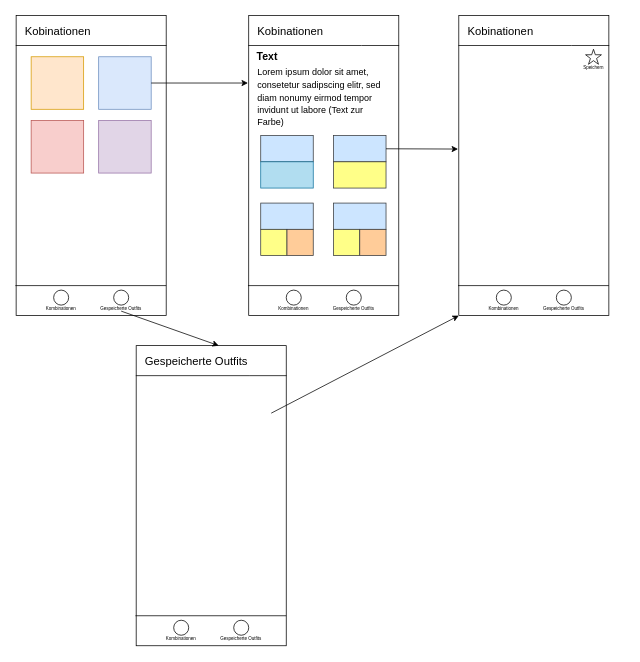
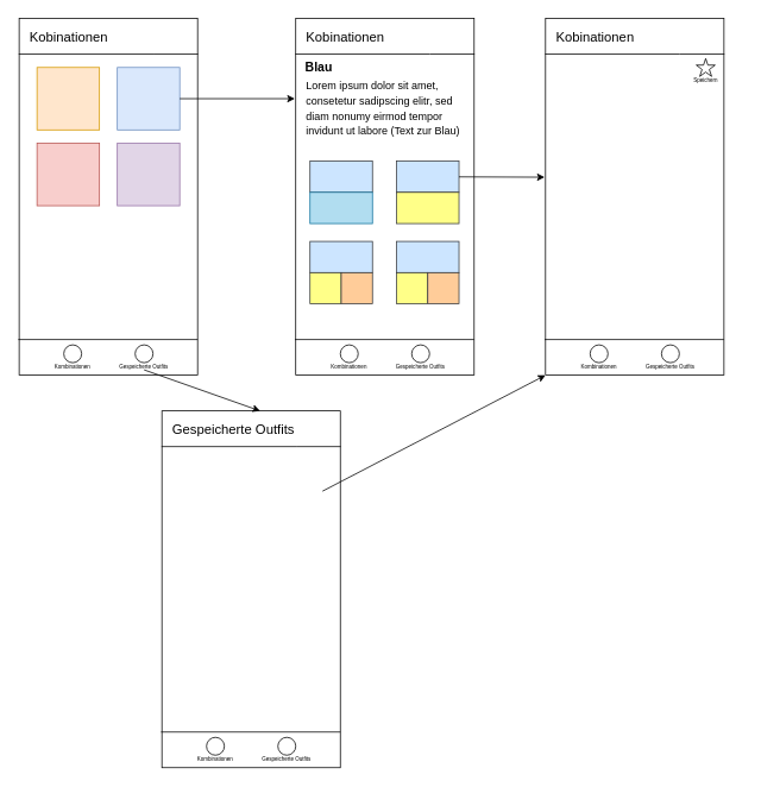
  <mxCell id="0" />
  <mxCell id="1" parent="0" />
  <mxCell id="2" value="" style="rounded=0;whiteSpace=wrap;html=1;" vertex="1" parent="1"><mxGeometry x="21" y="20" width="200" height="400" as="geometry" /></mxCell>
  <mxCell id="3" value="Kobinationen" style="text;html=1;strokeColor=none;fillColor=none;align=left;verticalAlign=middle;whiteSpace=wrap;rounded=0;fontSize=15;" vertex="1" parent="1"><mxGeometry x="31" y="20" width="200" height="40" as="geometry" /></mxCell>
  <mxCell id="4" value="" style="endArrow=none;html=1;rounded=0;exitX=-0.005;exitY=0.095;exitDx=0;exitDy=0;exitPerimeter=0;" edge="1" parent="1"><mxGeometry width="50" height="50" relative="1" as="geometry"><mxPoint x="20" y="380" as="sourcePoint" /><mxPoint x="221" y="380" as="targetPoint" /></mxGeometry></mxCell>
  <mxCell id="5" value="" style="endArrow=none;html=1;rounded=0;exitX=-0.005;exitY=0.095;exitDx=0;exitDy=0;exitPerimeter=0;" edge="1" parent="1"><mxGeometry width="50" height="50" relative="1" as="geometry"><mxPoint x="20.5" y="60" as="sourcePoint" /><mxPoint x="221.5" y="60" as="targetPoint" /><Array as="points"><mxPoint x="171.5" y="60" /></Array></mxGeometry></mxCell>
  <mxCell id="6" value="" style="ellipse;whiteSpace=wrap;html=1;aspect=fixed;fontSize=15;align=left;" vertex="1" parent="1"><mxGeometry x="71" y="386" width="20" height="20" as="geometry" /></mxCell>
  <mxCell id="7" value="" style="ellipse;whiteSpace=wrap;html=1;aspect=fixed;fontSize=15;align=left;" vertex="1" parent="1"><mxGeometry x="151" y="386" width="20" height="20" as="geometry" /></mxCell>
  <mxCell id="8" value="&lt;font style=&quot;font-size: 6px&quot;&gt;Kombinationen&lt;/font&gt;" style="text;html=1;strokeColor=none;fillColor=none;align=center;verticalAlign=middle;whiteSpace=wrap;rounded=0;fontSize=12;" vertex="1" parent="1"><mxGeometry x="41" y="406" width="80" height="6" as="geometry" /></mxCell>
  <mxCell id="9" value="&lt;font style=&quot;font-size: 6px&quot;&gt;Gespeicherte Outfits&lt;br&gt;&lt;/font&gt;" style="text;html=1;strokeColor=none;fillColor=none;align=center;verticalAlign=middle;whiteSpace=wrap;rounded=0;fontSize=12;" vertex="1" parent="1"><mxGeometry x="121" y="404" width="80" height="10" as="geometry" /></mxCell>
  <mxCell id="10" value="" style="whiteSpace=wrap;html=1;aspect=fixed;fontSize=6;align=left;fillColor=#ffe6cc;strokeColor=#d79b00;" vertex="1" parent="1"><mxGeometry x="41" y="75" width="70" height="70" as="geometry" /></mxCell>
  <mxCell id="11" value="" style="whiteSpace=wrap;html=1;aspect=fixed;fontSize=6;align=left;fillColor=#dae8fc;strokeColor=#6c8ebf;" vertex="1" parent="1"><mxGeometry x="131" y="75" width="70" height="70" as="geometry" /></mxCell>
  <mxCell id="12" value="" style="whiteSpace=wrap;html=1;aspect=fixed;fontSize=6;align=left;fillColor=#f8cecc;strokeColor=#b85450;" vertex="1" parent="1"><mxGeometry x="41" y="160" width="70" height="70" as="geometry" /></mxCell>
  <mxCell id="13" value="" style="whiteSpace=wrap;html=1;aspect=fixed;fontSize=6;align=left;fillColor=#e1d5e7;strokeColor=#9673a6;" vertex="1" parent="1"><mxGeometry x="131" y="160" width="70" height="70" as="geometry" /></mxCell>
  <mxCell id="14" value="" style="rounded=0;whiteSpace=wrap;html=1;" vertex="1" parent="1"><mxGeometry x="331" y="20" width="200" height="400" as="geometry" /></mxCell>
  <mxCell id="15" value="Kobinationen" style="text;html=1;strokeColor=none;fillColor=none;align=left;verticalAlign=middle;whiteSpace=wrap;rounded=0;fontSize=15;" vertex="1" parent="1"><mxGeometry x="341" y="20" width="200" height="40" as="geometry" /></mxCell>
  <mxCell id="16" value="" style="endArrow=none;html=1;rounded=0;exitX=-0.005;exitY=0.095;exitDx=0;exitDy=0;exitPerimeter=0;" edge="1" parent="1"><mxGeometry width="50" height="50" relative="1" as="geometry"><mxPoint x="330" y="380" as="sourcePoint" /><mxPoint x="531" y="380" as="targetPoint" /></mxGeometry></mxCell>
  <mxCell id="17" value="" style="endArrow=none;html=1;rounded=0;exitX=-0.005;exitY=0.095;exitDx=0;exitDy=0;exitPerimeter=0;" edge="1" parent="1"><mxGeometry width="50" height="50" relative="1" as="geometry"><mxPoint x="330.5" y="60" as="sourcePoint" /><mxPoint x="531.5" y="60" as="targetPoint" /><Array as="points"><mxPoint x="481.5" y="60" /></Array></mxGeometry></mxCell>
  <mxCell id="18" value="" style="ellipse;whiteSpace=wrap;html=1;aspect=fixed;fontSize=15;align=left;" vertex="1" parent="1"><mxGeometry x="381" y="386" width="20" height="20" as="geometry" /></mxCell>
  <mxCell id="19" value="" style="ellipse;whiteSpace=wrap;html=1;aspect=fixed;fontSize=15;align=left;" vertex="1" parent="1"><mxGeometry x="461" y="386" width="20" height="20" as="geometry" /></mxCell>
  <mxCell id="20" value="&lt;font style=&quot;font-size: 6px&quot;&gt;Kombinationen&lt;/font&gt;" style="text;html=1;strokeColor=none;fillColor=none;align=center;verticalAlign=middle;whiteSpace=wrap;rounded=0;fontSize=12;" vertex="1" parent="1"><mxGeometry x="351" y="406" width="80" height="6" as="geometry" /></mxCell>
  <mxCell id="21" value="&lt;font style=&quot;font-size: 6px&quot;&gt;Gespeicherte Outfits&lt;br&gt;&lt;/font&gt;" style="text;html=1;strokeColor=none;fillColor=none;align=center;verticalAlign=middle;whiteSpace=wrap;rounded=0;fontSize=12;" vertex="1" parent="1"><mxGeometry x="431" y="404" width="80" height="10" as="geometry" /></mxCell>
  <mxCell id="22" value="" style="endArrow=classic;html=1;rounded=0;fontSize=6;" edge="1" parent="1" source="11"><mxGeometry width="50" height="50" relative="1" as="geometry"><mxPoint x="240" y="125" as="sourcePoint" /><mxPoint x="330" y="110" as="targetPoint" /></mxGeometry></mxCell>
- <mxCell id="23" value="&lt;div align=&quot;left&quot;&gt;&lt;b&gt;&lt;font style=&quot;font-size: 14px&quot;&gt;Text&lt;/font&gt;&lt;/b&gt;&lt;/div&gt;" style="text;html=1;strokeColor=none;fillColor=none;align=left;verticalAlign=middle;whiteSpace=wrap;rounded=0;fontSize=6;" vertex="1" parent="1"><mxGeometry x="340" y="60" width="60" height="30" as="geometry" /></mxCell>
- <mxCell id="24" value="&lt;font style=&quot;font-size: 12px&quot;&gt;Lorem ipsum dolor sit amet, consetetur sadipscing elitr, sed diam nonumy eirmod tempor invidunt ut labore (Text zur Farbe)&lt;/font&gt;" style="text;html=1;strokeColor=none;fillColor=none;align=left;verticalAlign=top;whiteSpace=wrap;rounded=0;fontSize=14;" vertex="1" parent="1"><mxGeometry x="341" y="80" width="179" height="100" as="geometry" /></mxCell>
+ <mxCell id="23" value="&lt;div align=&quot;left&quot;&gt;&lt;b&gt;&lt;font style=&quot;font-size: 14px&quot;&gt;Blau&lt;/font&gt;&lt;/b&gt;&lt;/div&gt;" style="text;html=1;strokeColor=none;fillColor=none;align=left;verticalAlign=middle;whiteSpace=wrap;rounded=0;fontSize=6;" vertex="1" parent="1"><mxGeometry x="340" y="60" width="60" height="30" as="geometry" /></mxCell>
+ <mxCell id="24" value="&lt;font style=&quot;font-size: 12px&quot;&gt;Lorem ipsum dolor sit amet, consetetur sadipscing elitr, sed diam nonumy eirmod tempor invidunt ut labore (Text zur Blau)&lt;/font&gt;" style="text;html=1;strokeColor=none;fillColor=none;align=left;verticalAlign=top;whiteSpace=wrap;rounded=0;fontSize=14;" vertex="1" parent="1"><mxGeometry x="341" y="80" width="179" height="100" as="geometry" /></mxCell>
  <mxCell id="25" value="" style="rounded=0;whiteSpace=wrap;html=1;fontSize=12;align=left;verticalAlign=top;fillColor=#cce5ff;strokeColor=#36393d;" vertex="1" parent="1"><mxGeometry x="444" y="180" width="70" height="35" as="geometry" /></mxCell>
  <mxCell id="26" value="" style="rounded=0;whiteSpace=wrap;html=1;fontSize=12;align=left;verticalAlign=top;fillColor=#cce5ff;strokeColor=#36393d;" vertex="1" parent="1"><mxGeometry x="347" y="180" width="70" height="35" as="geometry" /></mxCell>
  <mxCell id="27" value="" style="rounded=0;whiteSpace=wrap;html=1;fontSize=12;align=left;verticalAlign=top;fillColor=#b1ddf0;strokeColor=#10739e;" vertex="1" parent="1"><mxGeometry x="347" y="215" width="70" height="35" as="geometry" /></mxCell>
  <mxCell id="28" value="" style="rounded=0;whiteSpace=wrap;html=1;fontSize=12;align=left;verticalAlign=top;fillColor=#ffff88;strokeColor=#36393d;" vertex="1" parent="1"><mxGeometry x="444" y="215" width="70" height="35" as="geometry" /></mxCell>
  <mxCell id="29" value="" style="rounded=0;whiteSpace=wrap;html=1;fontSize=12;align=left;verticalAlign=top;fillColor=#cce5ff;strokeColor=#36393d;" vertex="1" parent="1"><mxGeometry x="347" y="270" width="70" height="35" as="geometry" /></mxCell>
  <mxCell id="30" value="" style="rounded=0;whiteSpace=wrap;html=1;fontSize=12;align=left;verticalAlign=top;fillColor=#ffff88;strokeColor=#36393d;" vertex="1" parent="1"><mxGeometry x="347" y="305" width="35" height="35" as="geometry" /></mxCell>
  <mxCell id="31" value="" style="rounded=0;whiteSpace=wrap;html=1;fontSize=12;align=left;verticalAlign=top;fillColor=#ffcc99;strokeColor=#36393d;" vertex="1" parent="1"><mxGeometry x="382" y="305" width="35" height="35" as="geometry" /></mxCell>
  <mxCell id="32" value="" style="rounded=0;whiteSpace=wrap;html=1;fontSize=12;align=left;verticalAlign=top;fillColor=#cce5ff;strokeColor=#36393d;" vertex="1" parent="1"><mxGeometry x="444" y="270" width="70" height="35" as="geometry" /></mxCell>
  <mxCell id="33" value="" style="rounded=0;whiteSpace=wrap;html=1;fontSize=12;align=left;verticalAlign=top;fillColor=#ffff88;strokeColor=#36393d;" vertex="1" parent="1"><mxGeometry x="444" y="305" width="35" height="35" as="geometry" /></mxCell>
  <mxCell id="34" value="" style="rounded=0;whiteSpace=wrap;html=1;fontSize=12;align=left;verticalAlign=top;fillColor=#ffcc99;strokeColor=#36393d;" vertex="1" parent="1"><mxGeometry x="479" y="305" width="35" height="35" as="geometry" /></mxCell>
  <mxCell id="35" value="" style="rounded=0;whiteSpace=wrap;html=1;" vertex="1" parent="1"><mxGeometry x="611" y="20" width="200" height="400" as="geometry" /></mxCell>
  <mxCell id="36" value="Kobinationen" style="text;html=1;strokeColor=none;fillColor=none;align=left;verticalAlign=middle;whiteSpace=wrap;rounded=0;fontSize=15;" vertex="1" parent="1"><mxGeometry x="621" y="20" width="200" height="40" as="geometry" /></mxCell>
  <mxCell id="37" value="" style="endArrow=none;html=1;rounded=0;exitX=-0.005;exitY=0.095;exitDx=0;exitDy=0;exitPerimeter=0;" edge="1" parent="1"><mxGeometry width="50" height="50" relative="1" as="geometry"><mxPoint x="610" y="380" as="sourcePoint" /><mxPoint x="811" y="380" as="targetPoint" /></mxGeometry></mxCell>
  <mxCell id="38" value="" style="endArrow=none;html=1;rounded=0;exitX=-0.005;exitY=0.095;exitDx=0;exitDy=0;exitPerimeter=0;" edge="1" parent="1"><mxGeometry width="50" height="50" relative="1" as="geometry"><mxPoint x="610.5" y="60" as="sourcePoint" /><mxPoint x="811.5" y="60" as="targetPoint" /><Array as="points"><mxPoint x="761.5" y="60" /></Array></mxGeometry></mxCell>
  <mxCell id="39" value="" style="ellipse;whiteSpace=wrap;html=1;aspect=fixed;fontSize=15;align=left;" vertex="1" parent="1"><mxGeometry x="661" y="386" width="20" height="20" as="geometry" /></mxCell>
  <mxCell id="40" value="" style="ellipse;whiteSpace=wrap;html=1;aspect=fixed;fontSize=15;align=left;" vertex="1" parent="1"><mxGeometry x="741" y="386" width="20" height="20" as="geometry" /></mxCell>
  <mxCell id="41" value="&lt;font style=&quot;font-size: 6px&quot;&gt;Kombinationen&lt;/font&gt;" style="text;html=1;strokeColor=none;fillColor=none;align=center;verticalAlign=middle;whiteSpace=wrap;rounded=0;fontSize=12;" vertex="1" parent="1"><mxGeometry x="631" y="406" width="80" height="6" as="geometry" /></mxCell>
  <mxCell id="42" value="&lt;font style=&quot;font-size: 6px&quot;&gt;Gespeicherte Outfits&lt;br&gt;&lt;/font&gt;" style="text;html=1;strokeColor=none;fillColor=none;align=center;verticalAlign=middle;whiteSpace=wrap;rounded=0;fontSize=12;" vertex="1" parent="1"><mxGeometry x="711" y="404" width="80" height="10" as="geometry" /></mxCell>
  <mxCell id="43" value="" style="shape=image;html=1;verticalAlign=top;verticalLabelPosition=bottom;labelBackgroundColor=#ffffff;imageAspect=0;aspect=fixed;image=https://cdn1.iconfinder.com/data/icons/clothes-outfit-line-shop-aholic/512/Jacket-128.png;fontSize=12;imageBackground=none;" vertex="1" parent="1"><mxGeometry x="674" y="71" width="74" height="74" as="geometry" /></mxCell>
  <mxCell id="44" value="" style="shape=image;html=1;verticalAlign=top;verticalLabelPosition=bottom;labelBackgroundColor=#ffffff;imageAspect=0;aspect=fixed;image=https://cdn1.iconfinder.com/data/icons/clothes-outfit-line-shop-aholic/512/Jeans-128.png;fontSize=12;" vertex="1" parent="1"><mxGeometry x="672" y="220" width="78" height="78" as="geometry" /></mxCell>
  <mxCell id="45" value="" style="shape=image;html=1;verticalAlign=top;verticalLabelPosition=bottom;labelBackgroundColor=#ffffff;imageAspect=0;aspect=fixed;image=https://cdn3.iconfinder.com/data/icons/streamline-icon-set-free-pack/48/Streamline-11-128.png;fontSize=12;" vertex="1" parent="1"><mxGeometry x="680" y="298" width="62" height="62" as="geometry" /></mxCell>
  <mxCell id="46" value="" style="endArrow=classic;html=1;rounded=0;fontSize=12;" edge="1" parent="1" source="25"><mxGeometry width="50" height="50" relative="1" as="geometry"><mxPoint x="531" y="220" as="sourcePoint" /><mxPoint x="610" y="198" as="targetPoint" /></mxGeometry></mxCell>
  <mxCell id="47" value="" style="verticalLabelPosition=bottom;verticalAlign=top;html=1;shape=mxgraph.basic.star;fontSize=12;" vertex="1" parent="1"><mxGeometry x="780" y="65" width="21.05" height="20" as="geometry" /></mxCell>
  <mxCell id="48" value="&lt;font style=&quot;font-size: 6px&quot;&gt;Speichern&lt;/font&gt;" style="text;html=1;strokeColor=none;fillColor=none;align=center;verticalAlign=middle;whiteSpace=wrap;rounded=0;fontSize=12;" vertex="1" parent="1"><mxGeometry x="750.53" y="85" width="80" height="6" as="geometry" /></mxCell>
  <mxCell id="49" value="" style="rounded=0;whiteSpace=wrap;html=1;" vertex="1" parent="1"><mxGeometry x="181" y="460" width="200" height="400" as="geometry" /></mxCell>
  <mxCell id="50" value="Gespeicherte Outfits" style="text;html=1;strokeColor=none;fillColor=none;align=left;verticalAlign=middle;whiteSpace=wrap;rounded=0;fontSize=15;" vertex="1" parent="1"><mxGeometry x="191" y="460" width="200" height="40" as="geometry" /></mxCell>
  <mxCell id="51" value="" style="endArrow=none;html=1;rounded=0;exitX=-0.005;exitY=0.095;exitDx=0;exitDy=0;exitPerimeter=0;" edge="1" parent="1"><mxGeometry width="50" height="50" relative="1" as="geometry"><mxPoint x="180" y="820" as="sourcePoint" /><mxPoint x="381" y="820" as="targetPoint" /></mxGeometry></mxCell>
  <mxCell id="52" value="" style="endArrow=none;html=1;rounded=0;exitX=-0.005;exitY=0.095;exitDx=0;exitDy=0;exitPerimeter=0;" edge="1" parent="1"><mxGeometry width="50" height="50" relative="1" as="geometry"><mxPoint x="180.5" y="500" as="sourcePoint" /><mxPoint x="381.5" y="500" as="targetPoint" /><Array as="points"><mxPoint x="331.5" y="500" /></Array></mxGeometry></mxCell>
  <mxCell id="53" value="" style="ellipse;whiteSpace=wrap;html=1;aspect=fixed;fontSize=15;align=left;" vertex="1" parent="1"><mxGeometry x="231" y="826" width="20" height="20" as="geometry" /></mxCell>
  <mxCell id="54" value="" style="ellipse;whiteSpace=wrap;html=1;aspect=fixed;fontSize=15;align=left;" vertex="1" parent="1"><mxGeometry x="311" y="826" width="20" height="20" as="geometry" /></mxCell>
  <mxCell id="55" value="&lt;font style=&quot;font-size: 6px&quot;&gt;Kombinationen&lt;/font&gt;" style="text;html=1;strokeColor=none;fillColor=none;align=center;verticalAlign=middle;whiteSpace=wrap;rounded=0;fontSize=12;" vertex="1" parent="1"><mxGeometry x="201" y="846" width="80" height="6" as="geometry" /></mxCell>
  <mxCell id="56" value="&lt;font style=&quot;font-size: 6px&quot;&gt;Gespeicherte Outfits&lt;br&gt;&lt;/font&gt;" style="text;html=1;strokeColor=none;fillColor=none;align=center;verticalAlign=middle;whiteSpace=wrap;rounded=0;fontSize=12;" vertex="1" parent="1"><mxGeometry x="281" y="844" width="80" height="10" as="geometry" /></mxCell>
  <mxCell id="57" value="" style="shape=image;html=1;verticalAlign=top;verticalLabelPosition=bottom;labelBackgroundColor=#ffffff;imageAspect=0;aspect=fixed;image=https://cdn1.iconfinder.com/data/icons/clothes-outfit-line-shop-aholic/512/Jacket-128.png;fontSize=12;imageBackground=none;" vertex="1" parent="1"><mxGeometry x="201" y="515" width="35" height="35" as="geometry" /></mxCell>
  <mxCell id="58" value="" style="shape=image;html=1;verticalAlign=top;verticalLabelPosition=bottom;labelBackgroundColor=#ffffff;imageAspect=0;aspect=fixed;image=https://cdn1.iconfinder.com/data/icons/clothes-outfit-line-shop-aholic/512/Polo_shirt-128.png;fontSize=6;" vertex="1" parent="1"><mxGeometry x="676" y="145" width="70" height="70" as="geometry" /></mxCell>
  <mxCell id="59" value="" style="shape=image;html=1;verticalAlign=top;verticalLabelPosition=bottom;labelBackgroundColor=#ffffff;imageAspect=0;aspect=fixed;image=https://cdn1.iconfinder.com/data/icons/clothes-outfit-line-shop-aholic/512/Polo_shirt-128.png;fontSize=6;" vertex="1" parent="1"><mxGeometry x="236" y="515" width="35" height="35" as="geometry" /></mxCell>
  <mxCell id="60" value="" style="shape=image;html=1;verticalAlign=top;verticalLabelPosition=bottom;labelBackgroundColor=#ffffff;imageAspect=0;aspect=fixed;image=https://cdn1.iconfinder.com/data/icons/clothes-outfit-line-shop-aholic/512/Jeans-128.png;fontSize=12;" vertex="1" parent="1"><mxGeometry x="201" y="550" width="35" height="35" as="geometry" /></mxCell>
  <mxCell id="61" value="" style="shape=image;html=1;verticalAlign=top;verticalLabelPosition=bottom;labelBackgroundColor=#ffffff;imageAspect=0;aspect=fixed;image=https://cdn3.iconfinder.com/data/icons/streamline-icon-set-free-pack/48/Streamline-11-128.png;fontSize=12;" vertex="1" parent="1"><mxGeometry x="236" y="550" width="35" height="35" as="geometry" /></mxCell>
  <mxCell id="62" value="" style="shape=image;html=1;verticalAlign=top;verticalLabelPosition=bottom;labelBackgroundColor=#ffffff;imageAspect=0;aspect=fixed;image=https://cdn1.iconfinder.com/data/icons/clothes-outfit-line-shop-aholic/512/Jacket-128.png;fontSize=12;imageBackground=none;" vertex="1" parent="1"><mxGeometry x="291" y="515" width="35" height="35" as="geometry" /></mxCell>
  <mxCell id="63" value="" style="shape=image;html=1;verticalAlign=top;verticalLabelPosition=bottom;labelBackgroundColor=#ffffff;imageAspect=0;aspect=fixed;image=https://cdn1.iconfinder.com/data/icons/clothes-outfit-line-shop-aholic/512/Polo_shirt-128.png;fontSize=6;" vertex="1" parent="1"><mxGeometry x="326" y="515" width="35" height="35" as="geometry" /></mxCell>
  <mxCell id="64" value="" style="shape=image;html=1;verticalAlign=top;verticalLabelPosition=bottom;labelBackgroundColor=#ffffff;imageAspect=0;aspect=fixed;image=https://cdn3.iconfinder.com/data/icons/streamline-icon-set-free-pack/48/Streamline-11-128.png;fontSize=12;" vertex="1" parent="1"><mxGeometry x="326" y="550" width="35" height="35" as="geometry" /></mxCell>
  <mxCell id="65" value="" style="shape=image;html=1;verticalAlign=top;verticalLabelPosition=bottom;labelBackgroundColor=#ffffff;imageAspect=0;aspect=fixed;image=https://cdn1.iconfinder.com/data/icons/clothes-outfit-line-shop-aholic/512/Jeans-128.png;fontSize=12;" vertex="1" parent="1"><mxGeometry x="291" y="550" width="35" height="35" as="geometry" /></mxCell>
  <mxCell id="66" value="" style="shape=image;html=1;verticalAlign=top;verticalLabelPosition=bottom;labelBackgroundColor=#ffffff;imageAspect=0;aspect=fixed;image=https://cdn1.iconfinder.com/data/icons/clothes-outfit-line-shop-aholic/512/Jacket-128.png;fontSize=12;imageBackground=none;" vertex="1" parent="1"><mxGeometry x="206" y="600" width="35" height="35" as="geometry" /></mxCell>
  <mxCell id="67" value="" style="shape=image;html=1;verticalAlign=top;verticalLabelPosition=bottom;labelBackgroundColor=#ffffff;imageAspect=0;aspect=fixed;image=https://cdn1.iconfinder.com/data/icons/clothes-outfit-line-shop-aholic/512/Polo_shirt-128.png;fontSize=6;" vertex="1" parent="1"><mxGeometry x="241" y="600" width="35" height="35" as="geometry" /></mxCell>
  <mxCell id="68" value="" style="shape=image;html=1;verticalAlign=top;verticalLabelPosition=bottom;labelBackgroundColor=#ffffff;imageAspect=0;aspect=fixed;image=https://cdn1.iconfinder.com/data/icons/clothes-outfit-line-shop-aholic/512/Jeans-128.png;fontSize=12;" vertex="1" parent="1"><mxGeometry x="206" y="635" width="35" height="35" as="geometry" /></mxCell>
  <mxCell id="69" value="" style="shape=image;html=1;verticalAlign=top;verticalLabelPosition=bottom;labelBackgroundColor=#ffffff;imageAspect=0;aspect=fixed;image=https://cdn3.iconfinder.com/data/icons/streamline-icon-set-free-pack/48/Streamline-11-128.png;fontSize=12;" vertex="1" parent="1"><mxGeometry x="241" y="635" width="35" height="35" as="geometry" /></mxCell>
  <mxCell id="70" value="" style="shape=image;html=1;verticalAlign=top;verticalLabelPosition=bottom;labelBackgroundColor=#ffffff;imageAspect=0;aspect=fixed;image=https://cdn1.iconfinder.com/data/icons/clothes-outfit-line-shop-aholic/512/Jacket-128.png;fontSize=12;imageBackground=none;" vertex="1" parent="1"><mxGeometry x="291" y="600" width="35" height="35" as="geometry" /></mxCell>
  <mxCell id="71" value="" style="shape=image;html=1;verticalAlign=top;verticalLabelPosition=bottom;labelBackgroundColor=#ffffff;imageAspect=0;aspect=fixed;image=https://cdn1.iconfinder.com/data/icons/clothes-outfit-line-shop-aholic/512/Polo_shirt-128.png;fontSize=6;" vertex="1" parent="1"><mxGeometry x="326" y="600" width="35" height="35" as="geometry" /></mxCell>
  <mxCell id="72" value="" style="shape=image;html=1;verticalAlign=top;verticalLabelPosition=bottom;labelBackgroundColor=#ffffff;imageAspect=0;aspect=fixed;image=https://cdn1.iconfinder.com/data/icons/clothes-outfit-line-shop-aholic/512/Jeans-128.png;fontSize=12;" vertex="1" parent="1"><mxGeometry x="291" y="635" width="35" height="35" as="geometry" /></mxCell>
  <mxCell id="73" value="" style="shape=image;html=1;verticalAlign=top;verticalLabelPosition=bottom;labelBackgroundColor=#ffffff;imageAspect=0;aspect=fixed;image=https://cdn3.iconfinder.com/data/icons/streamline-icon-set-free-pack/48/Streamline-11-128.png;fontSize=12;" vertex="1" parent="1"><mxGeometry x="326" y="635" width="35" height="35" as="geometry" /></mxCell>
  <mxCell id="74" value="" style="endArrow=classic;html=1;rounded=0;fontSize=6;exitX=0.5;exitY=1;exitDx=0;exitDy=0;entryX=0.5;entryY=0;entryDx=0;entryDy=0;" edge="1" parent="1" source="9" target="50"><mxGeometry width="50" height="50" relative="1" as="geometry"><mxPoint x="111" y="500" as="sourcePoint" /><mxPoint x="161" y="450" as="targetPoint" /></mxGeometry></mxCell>
  <mxCell id="75" value="" style="endArrow=classic;html=1;rounded=0;fontSize=6;exitX=1;exitY=1;exitDx=0;exitDy=0;entryX=0;entryY=1;entryDx=0;entryDy=0;" edge="1" parent="1" source="63" target="35"><mxGeometry width="50" height="50" relative="1" as="geometry"><mxPoint x="480" y="580" as="sourcePoint" /><mxPoint x="530" y="530" as="targetPoint" /></mxGeometry></mxCell>
